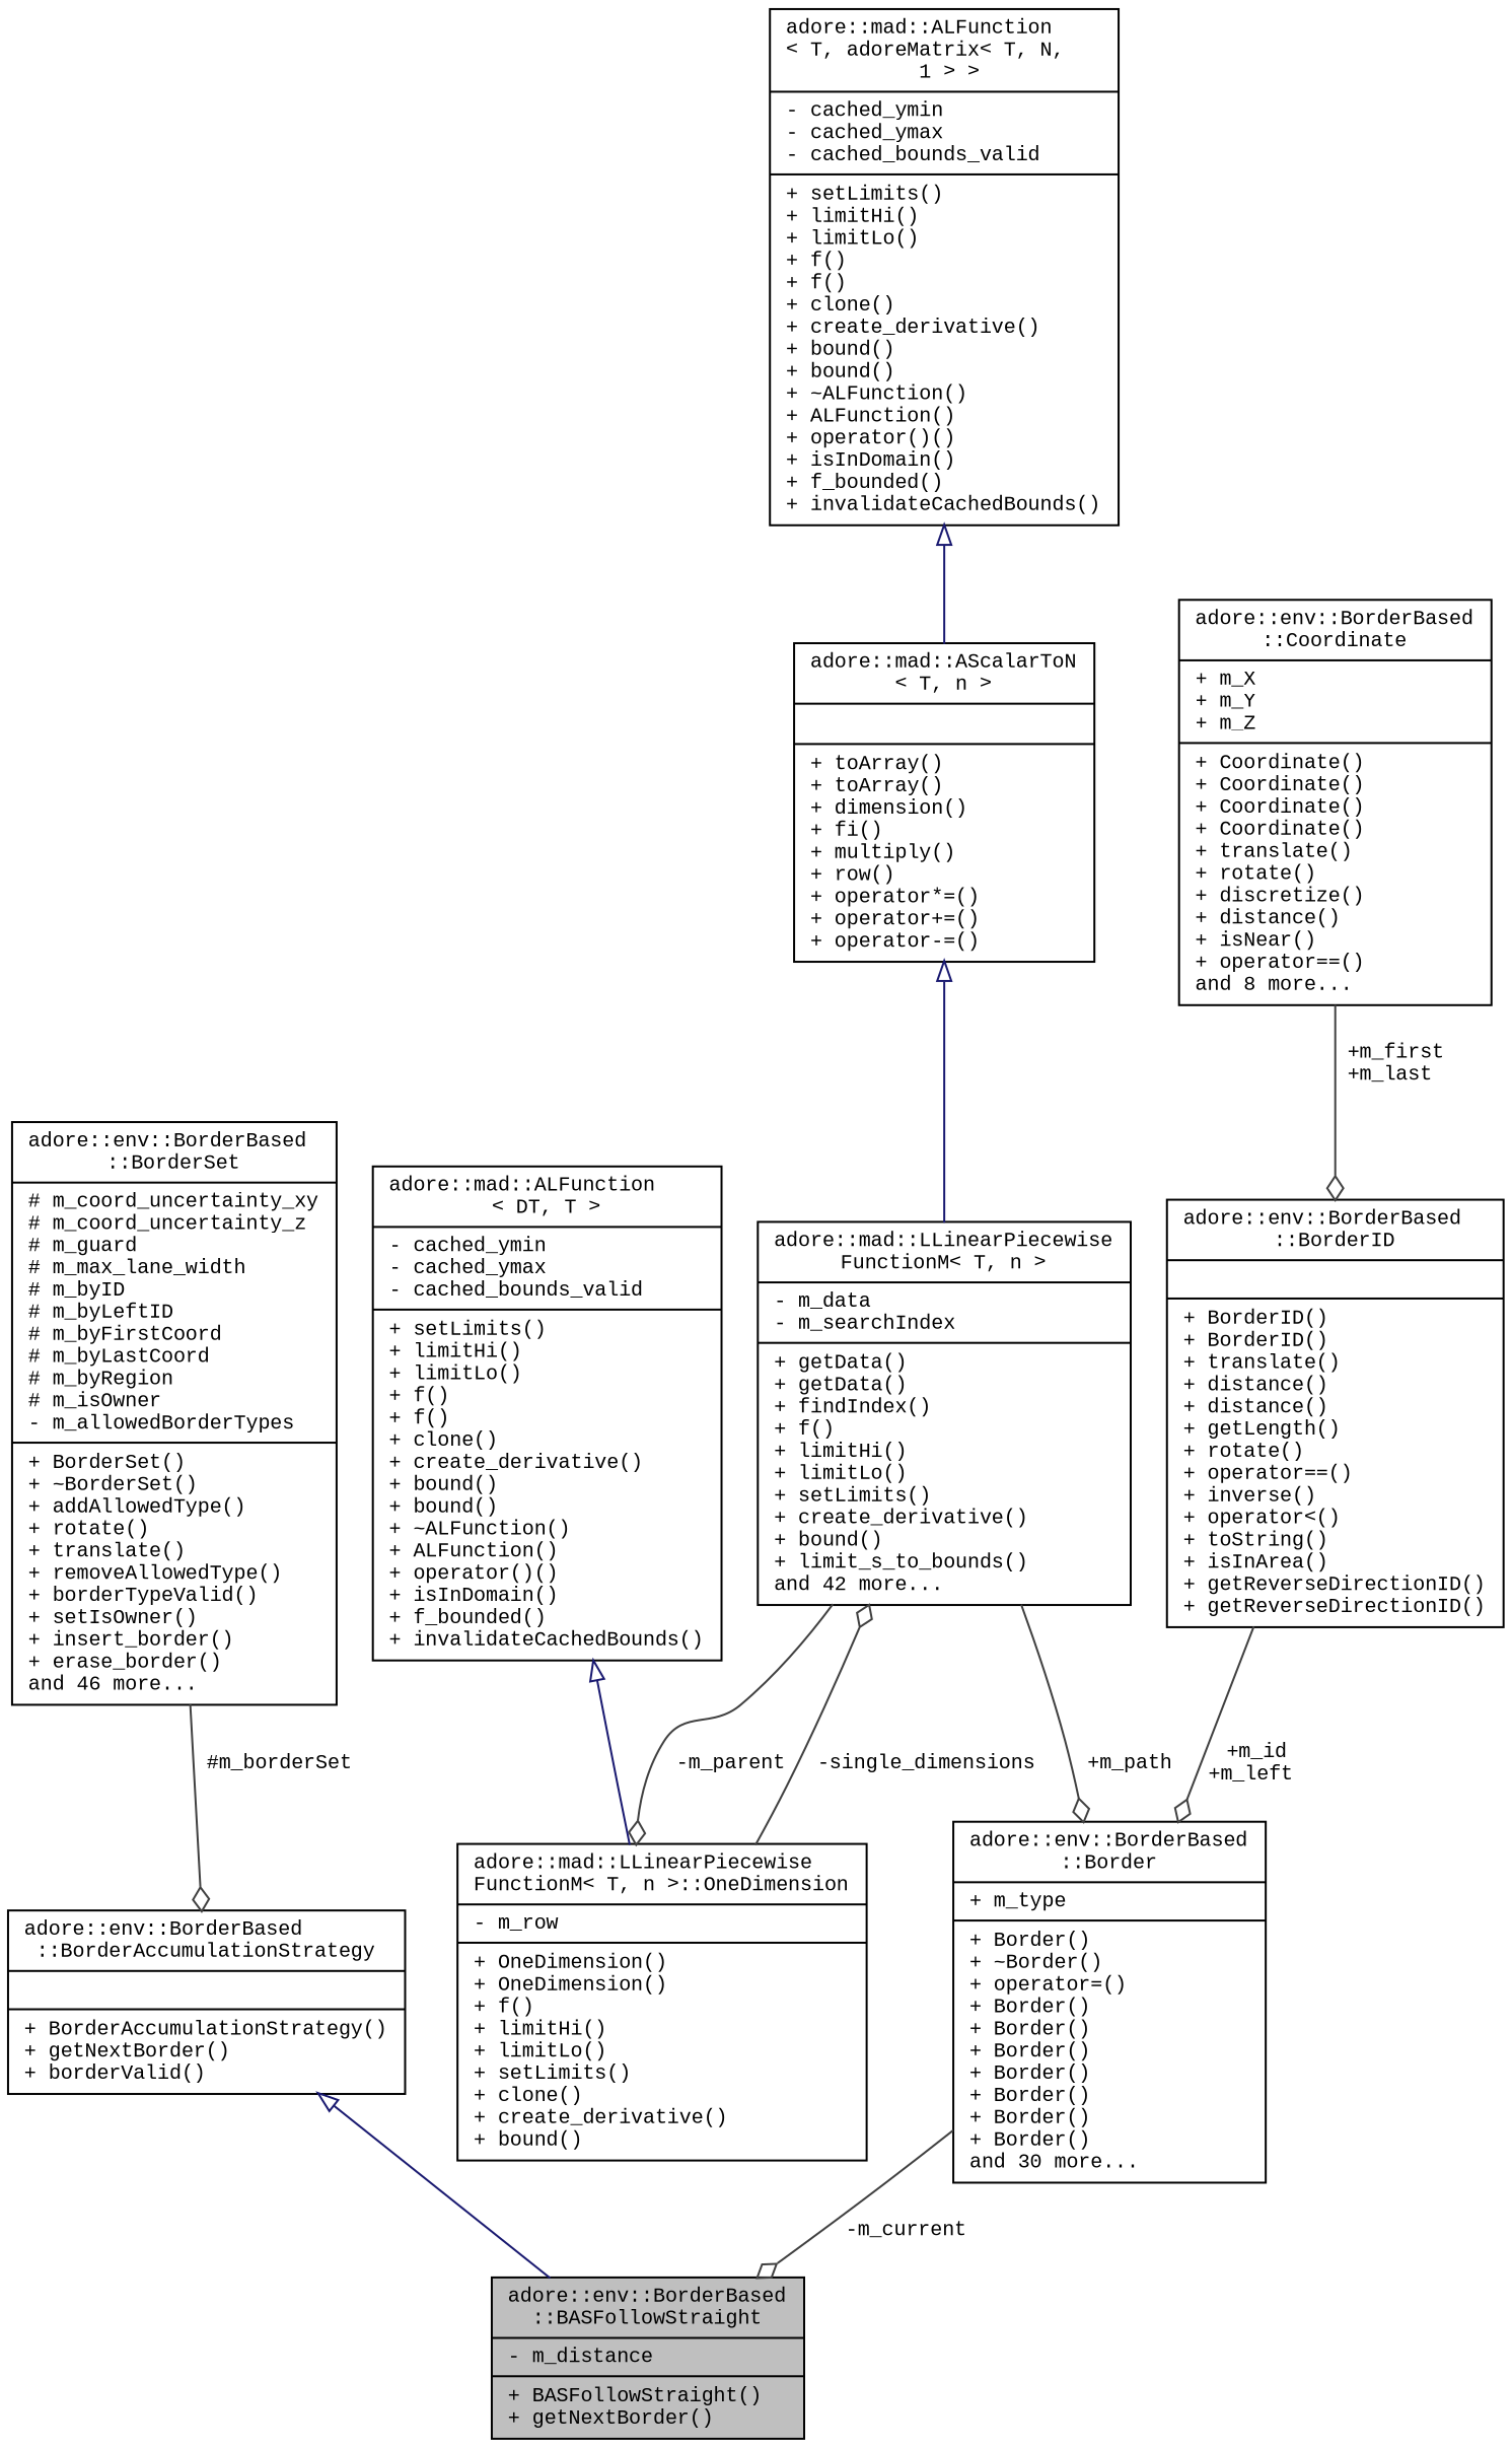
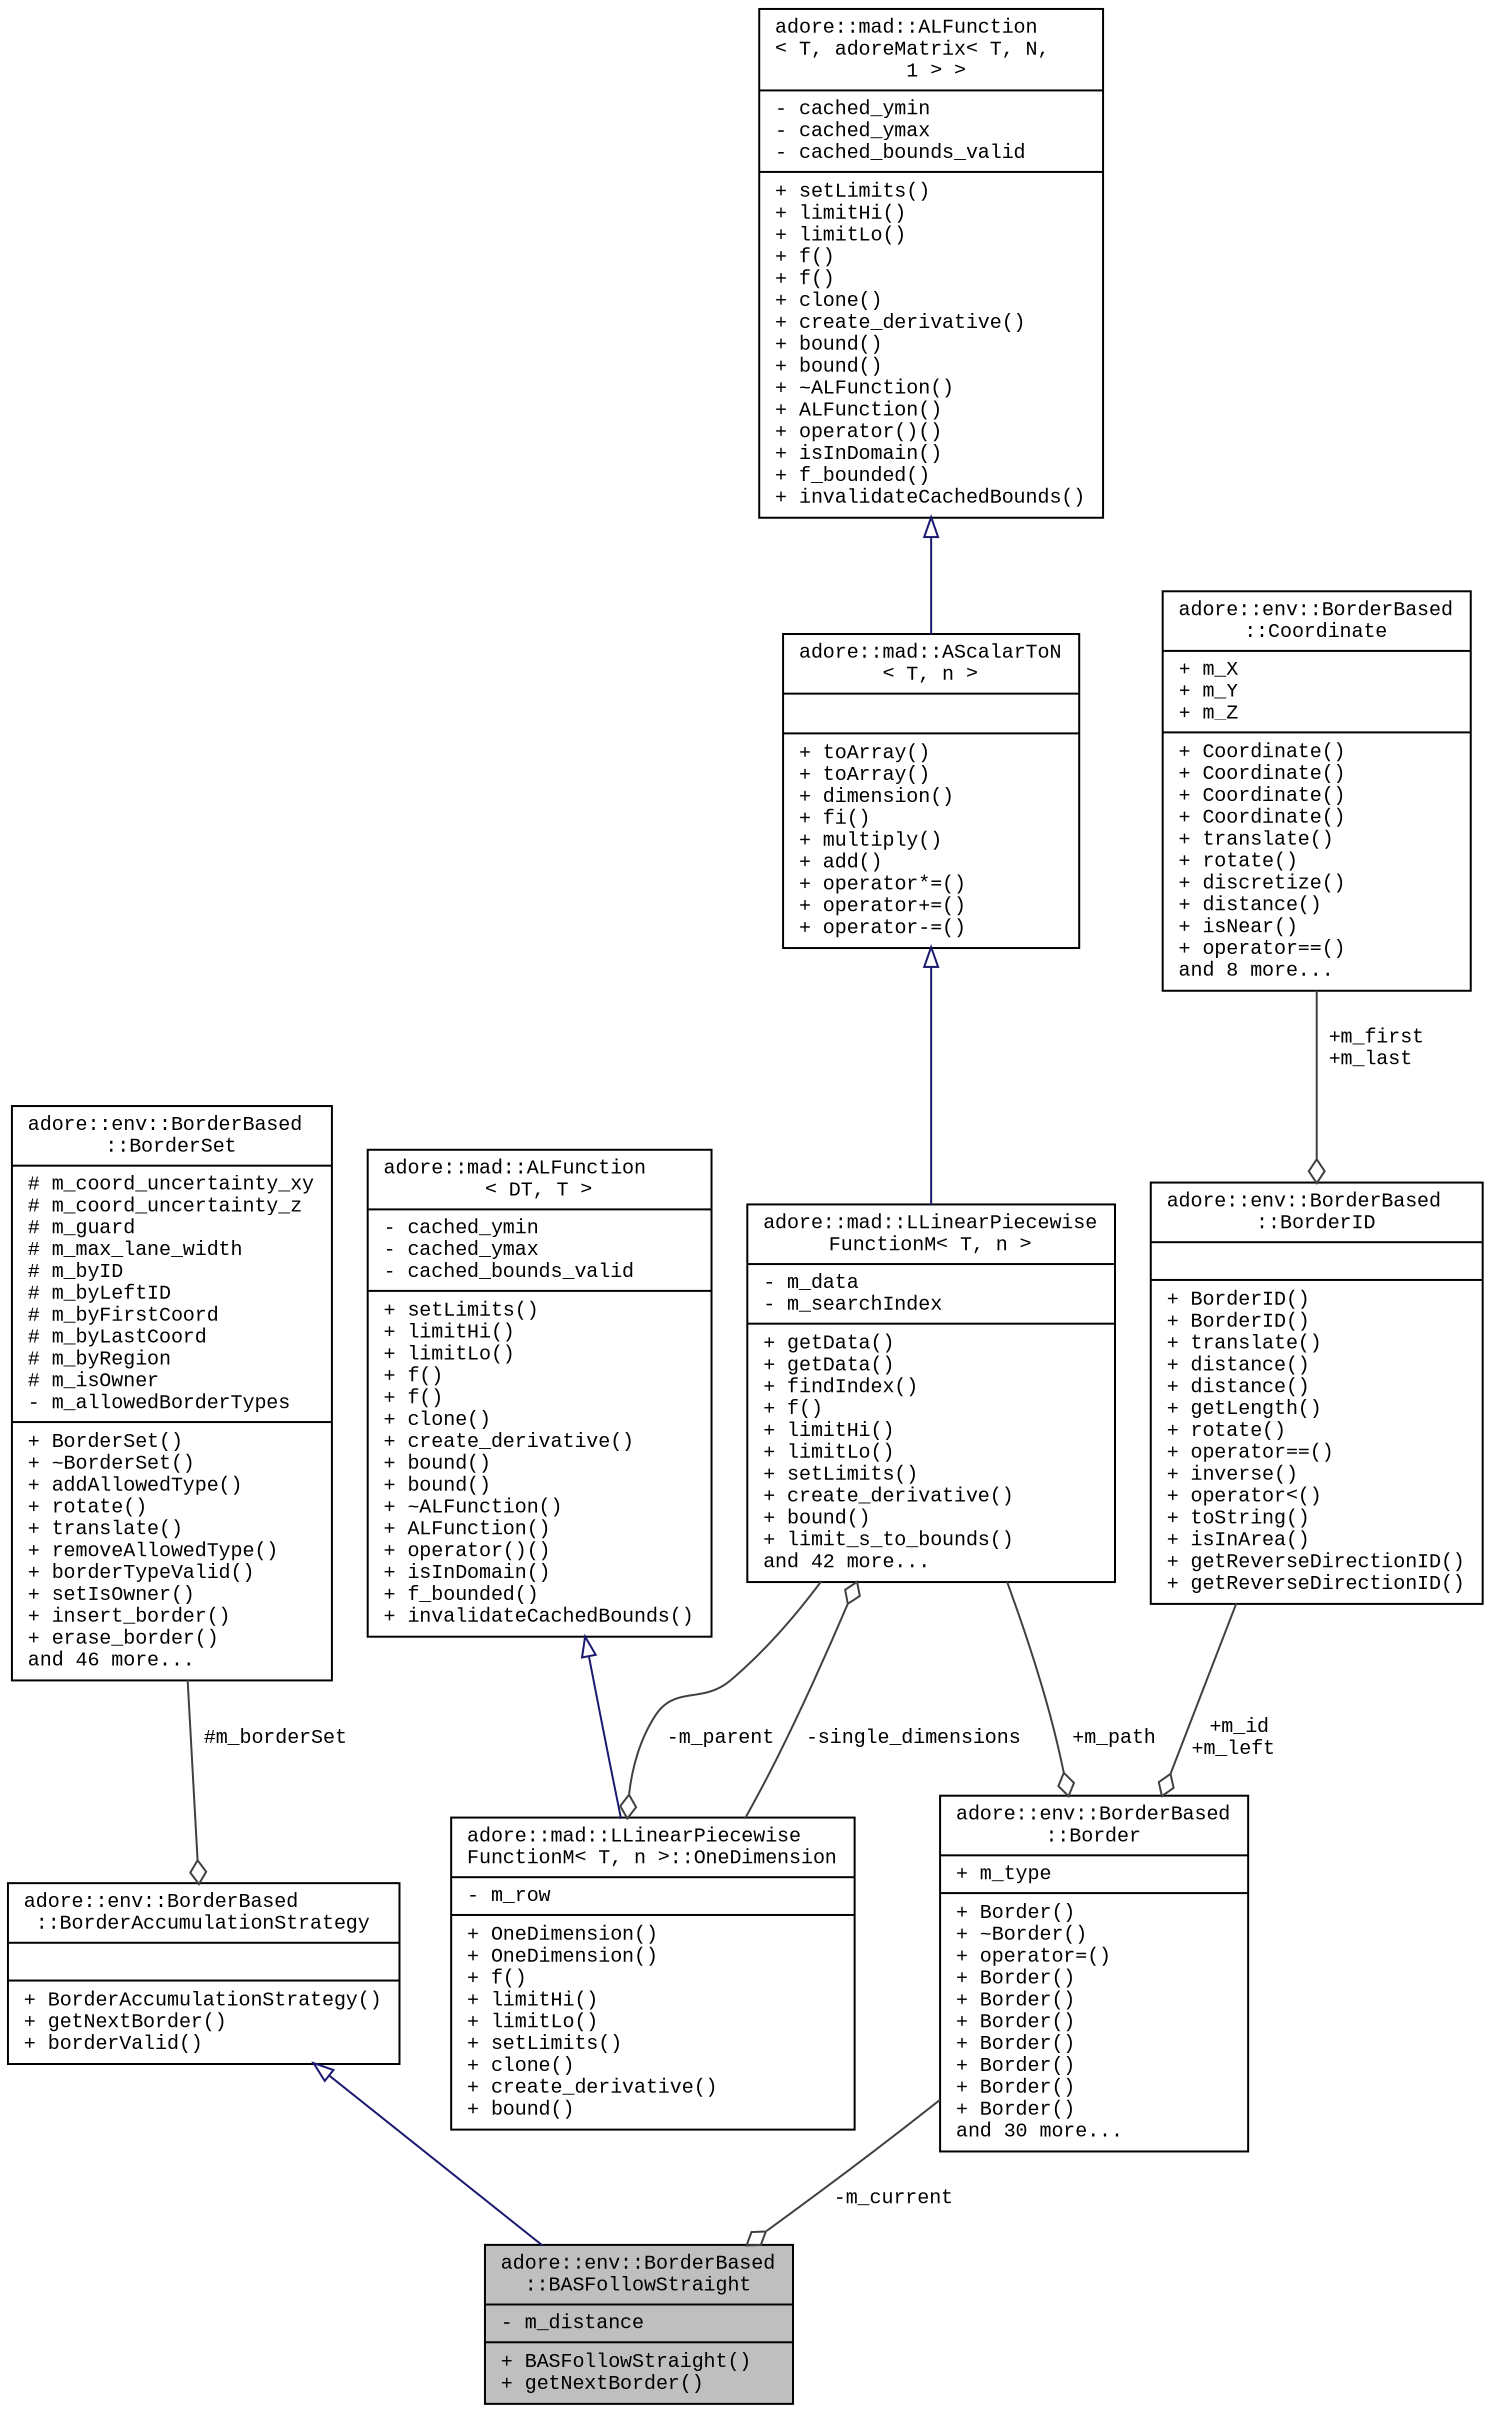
  digraph {
    fontname="Liberation Mono"
    node [color=black fillcolor=white fontname="Liberation Mono" fontsize=10 shape=record style=filled]
    edge [color=grey25 fontname="Liberation Mono" fontsize=10 labelfontname=Helvetica labelfontsize=10 style=solid arrowhead=odiamond]
    n1 [fillcolor=grey75 fontcolor=black height=0.2 label="{adore::env::BorderBased\l::BASFollowStraight\n|- m_distance\l|+ BASFollowStraight()\l+ getNextBorder()\l}" width=0.4]
    n2 [height=0.2 label="{adore::env::BorderBased\l::BorderAccumulationStrategy\n||+ BorderAccumulationStrategy()\l+ getNextBorder()\l+ borderValid()\l}" width=0.4]
    n3 [height=0.2 label="{adore::env::BorderBased\l::BorderSet\n|# m_coord_uncertainty_xy\l# m_coord_uncertainty_z\l# m_guard\l# m_max_lane_width\l# m_byID\l# m_byLeftID\l# m_byFirstCoord\l# m_byLastCoord\l# m_byRegion\l# m_isOwner\l- m_allowedBorderTypes\l|+ BorderSet()\l+ ~BorderSet()\l+ addAllowedType()\l+ rotate()\l+ translate()\l+ removeAllowedType()\l+ borderTypeValid()\l+ setIsOwner()\l+ insert_border()\l+ erase_border()\land 46 more...\l}" width=0.4]
    n4 [height=0.2 label="{adore::env::BorderBased\l::Border\n|+ m_type\l|+ Border()\l+ ~Border()\l+ operator=()\l+ Border()\l+ Border()\l+ Border()\l+ Border()\l+ Border()\l+ Border()\l+ Border()\land 30 more...\l}" width=0.4]
    n5 [height=0.2 label="{adore::mad::LLinearPiecewise\lFunctionM\< T, n \>\n|- m_data\l- m_searchIndex\l|+ getData()\l+ getData()\l+ findIndex()\l+ f()\l+ limitHi()\l+ limitLo()\l+ setLimits()\l+ create_derivative()\l+ bound()\l+ limit_s_to_bounds()\land 42 more...\l}" width=0.4]
    n6 [height=0.2 label="{adore::mad::LLinearPiecewise\lFunctionM\< T, n \>::OneDimension\n|- m_row\l|+ OneDimension()\l+ OneDimension()\l+ f()\l+ limitHi()\l+ limitLo()\l+ setLimits()\l+ clone()\l+ create_derivative()\l+ bound()\l}" width=0.4]
-   n7 [height=0.2 label="{adore::mad::AScalarToN\l\< T, n \>\n||+ toArray()\l+ toArray()\l+ dimension()\l+ fi()\l+ multiply()\l+ row()\l+ operator*=()\l+ operator+=()\l+ operator-=()\l}" width=0.4]
+   n7 [height=0.2 label="{adore::mad::AScalarToN\l\< T, n \>\n||+ toArray()\l+ toArray()\l+ dimension()\l+ fi()\l+ multiply()\l+ add()\l+ operator*=()\l+ operator+=()\l+ operator-=()\l}" width=0.4]
    n8 [height=0.2 label="{adore::mad::ALFunction\l\< T, adoreMatrix\< T, N,\l 1 \> \>\n|- cached_ymin\l- cached_ymax\l- cached_bounds_valid\l|+ setLimits()\l+ limitHi()\l+ limitLo()\l+ f()\l+ f()\l+ clone()\l+ create_derivative()\l+ bound()\l+ bound()\l+ ~ALFunction()\l+ ALFunction()\l+ operator()()\l+ isInDomain()\l+ f_bounded()\l+ invalidateCachedBounds()\l}" width=0.4]
    n9 [height=0.2 label="{adore::mad::ALFunction\l\< DT, T \>\n|- cached_ymin\l- cached_ymax\l- cached_bounds_valid\l|+ setLimits()\l+ limitHi()\l+ limitLo()\l+ f()\l+ f()\l+ clone()\l+ create_derivative()\l+ bound()\l+ bound()\l+ ~ALFunction()\l+ ALFunction()\l+ operator()()\l+ isInDomain()\l+ f_bounded()\l+ invalidateCachedBounds()\l}" width=0.4]
    n10 [height=0.2 label="{adore::env::BorderBased\l::BorderID\n||+ BorderID()\l+ BorderID()\l+ translate()\l+ distance()\l+ distance()\l+ getLength()\l+ rotate()\l+ operator==()\l+ inverse()\l+ operator\<()\l+ toString()\l+ isInArea()\l+ getReverseDirectionID()\l+ getReverseDirectionID()\l}" width=0.4]
    n11 [height=0.2 label="{adore::env::BorderBased\l::Coordinate\n|+ m_X\l+ m_Y\l+ m_Z\l|+ Coordinate()\l+ Coordinate()\l+ Coordinate()\l+ Coordinate()\l+ translate()\l+ rotate()\l+ discretize()\l+ distance()\l+ isNear()\l+ operator==()\land 8 more...\l}" width=0.4]
    n2 -> n1 [arrowtail=onormal color=midnightblue dir=back arrowhead=""]
    n3 -> n2 [label=" #m_borderSet"]
    n4 -> n1 [label=" -m_current"]
    n5 -> n4 [label=" +m_path"]
    n5 -> n6 [label=" -m_parent"]
    n6 -> n5 [label=" -single_dimensions"]
    n7 -> n5 [arrowtail=onormal color=midnightblue dir=back arrowhead=""]
    n8 -> n7 [arrowtail=onormal color=midnightblue dir=back arrowhead=""]
    n9 -> n6 [arrowtail=onormal color=midnightblue dir=back arrowhead=""]
    n10 -> n4 [label=" +m_id\n+m_left"]
    n11 -> n10 [label=" +m_first\n+m_last"]
  }
